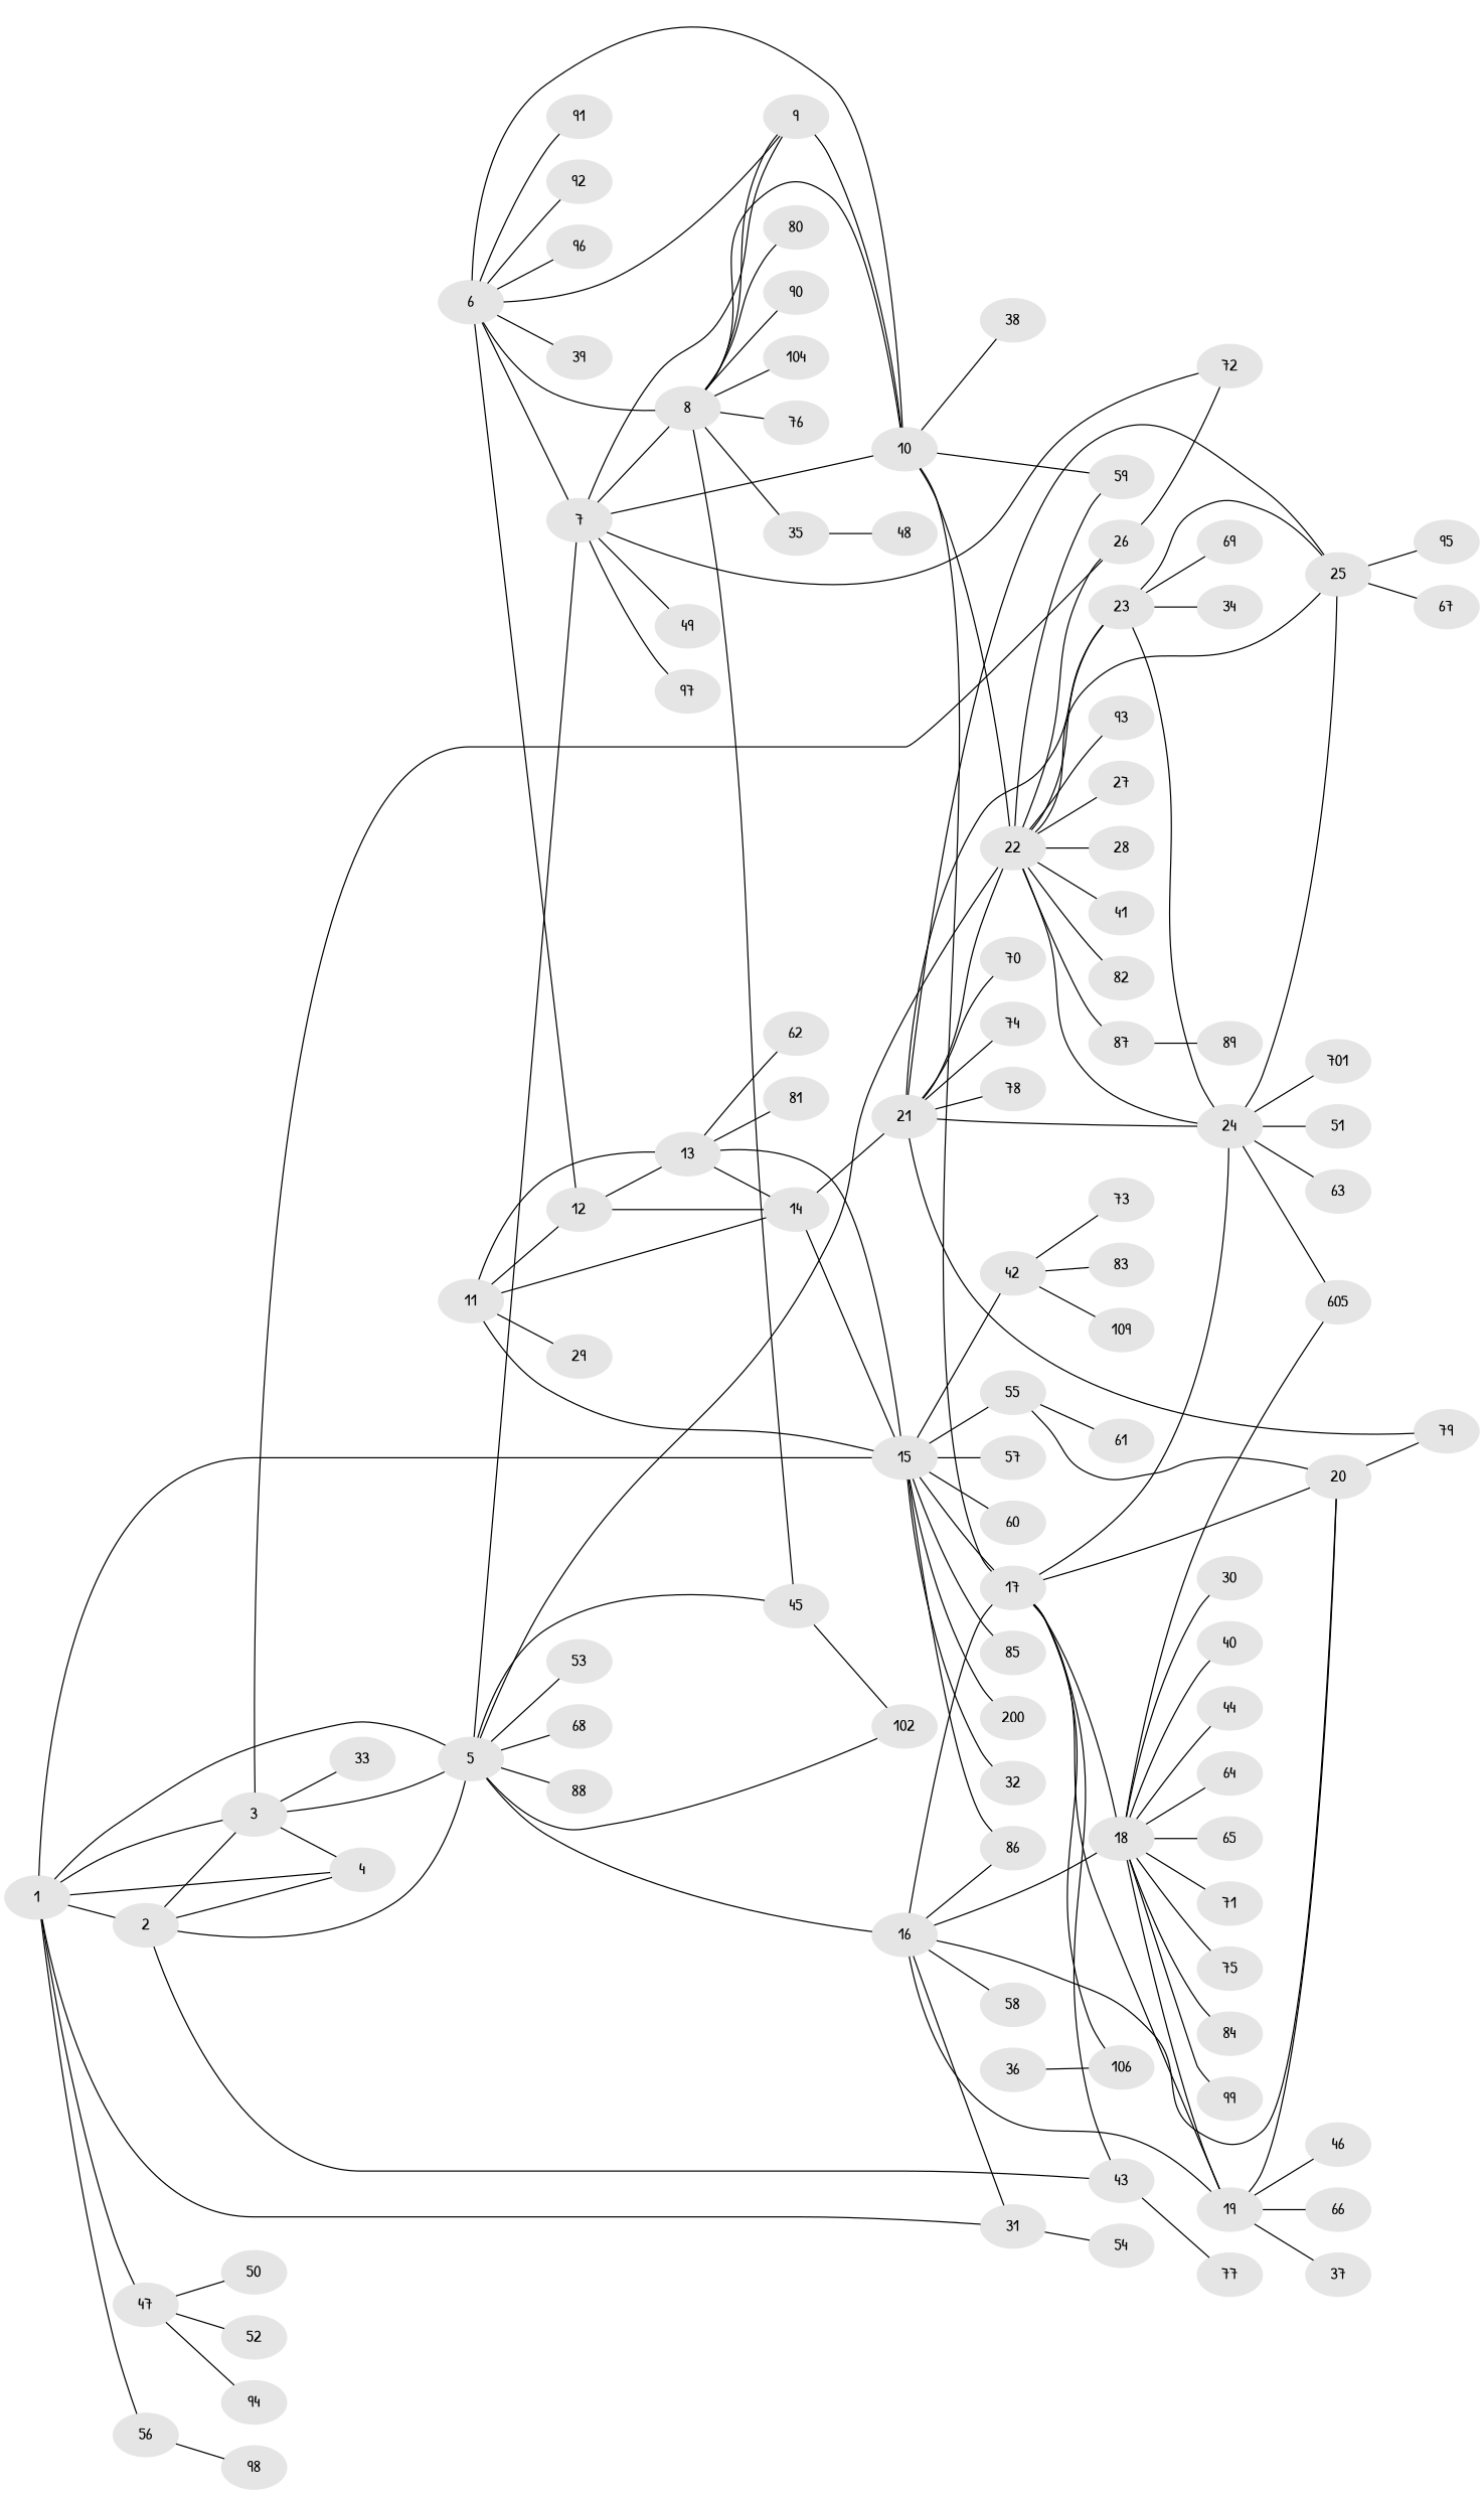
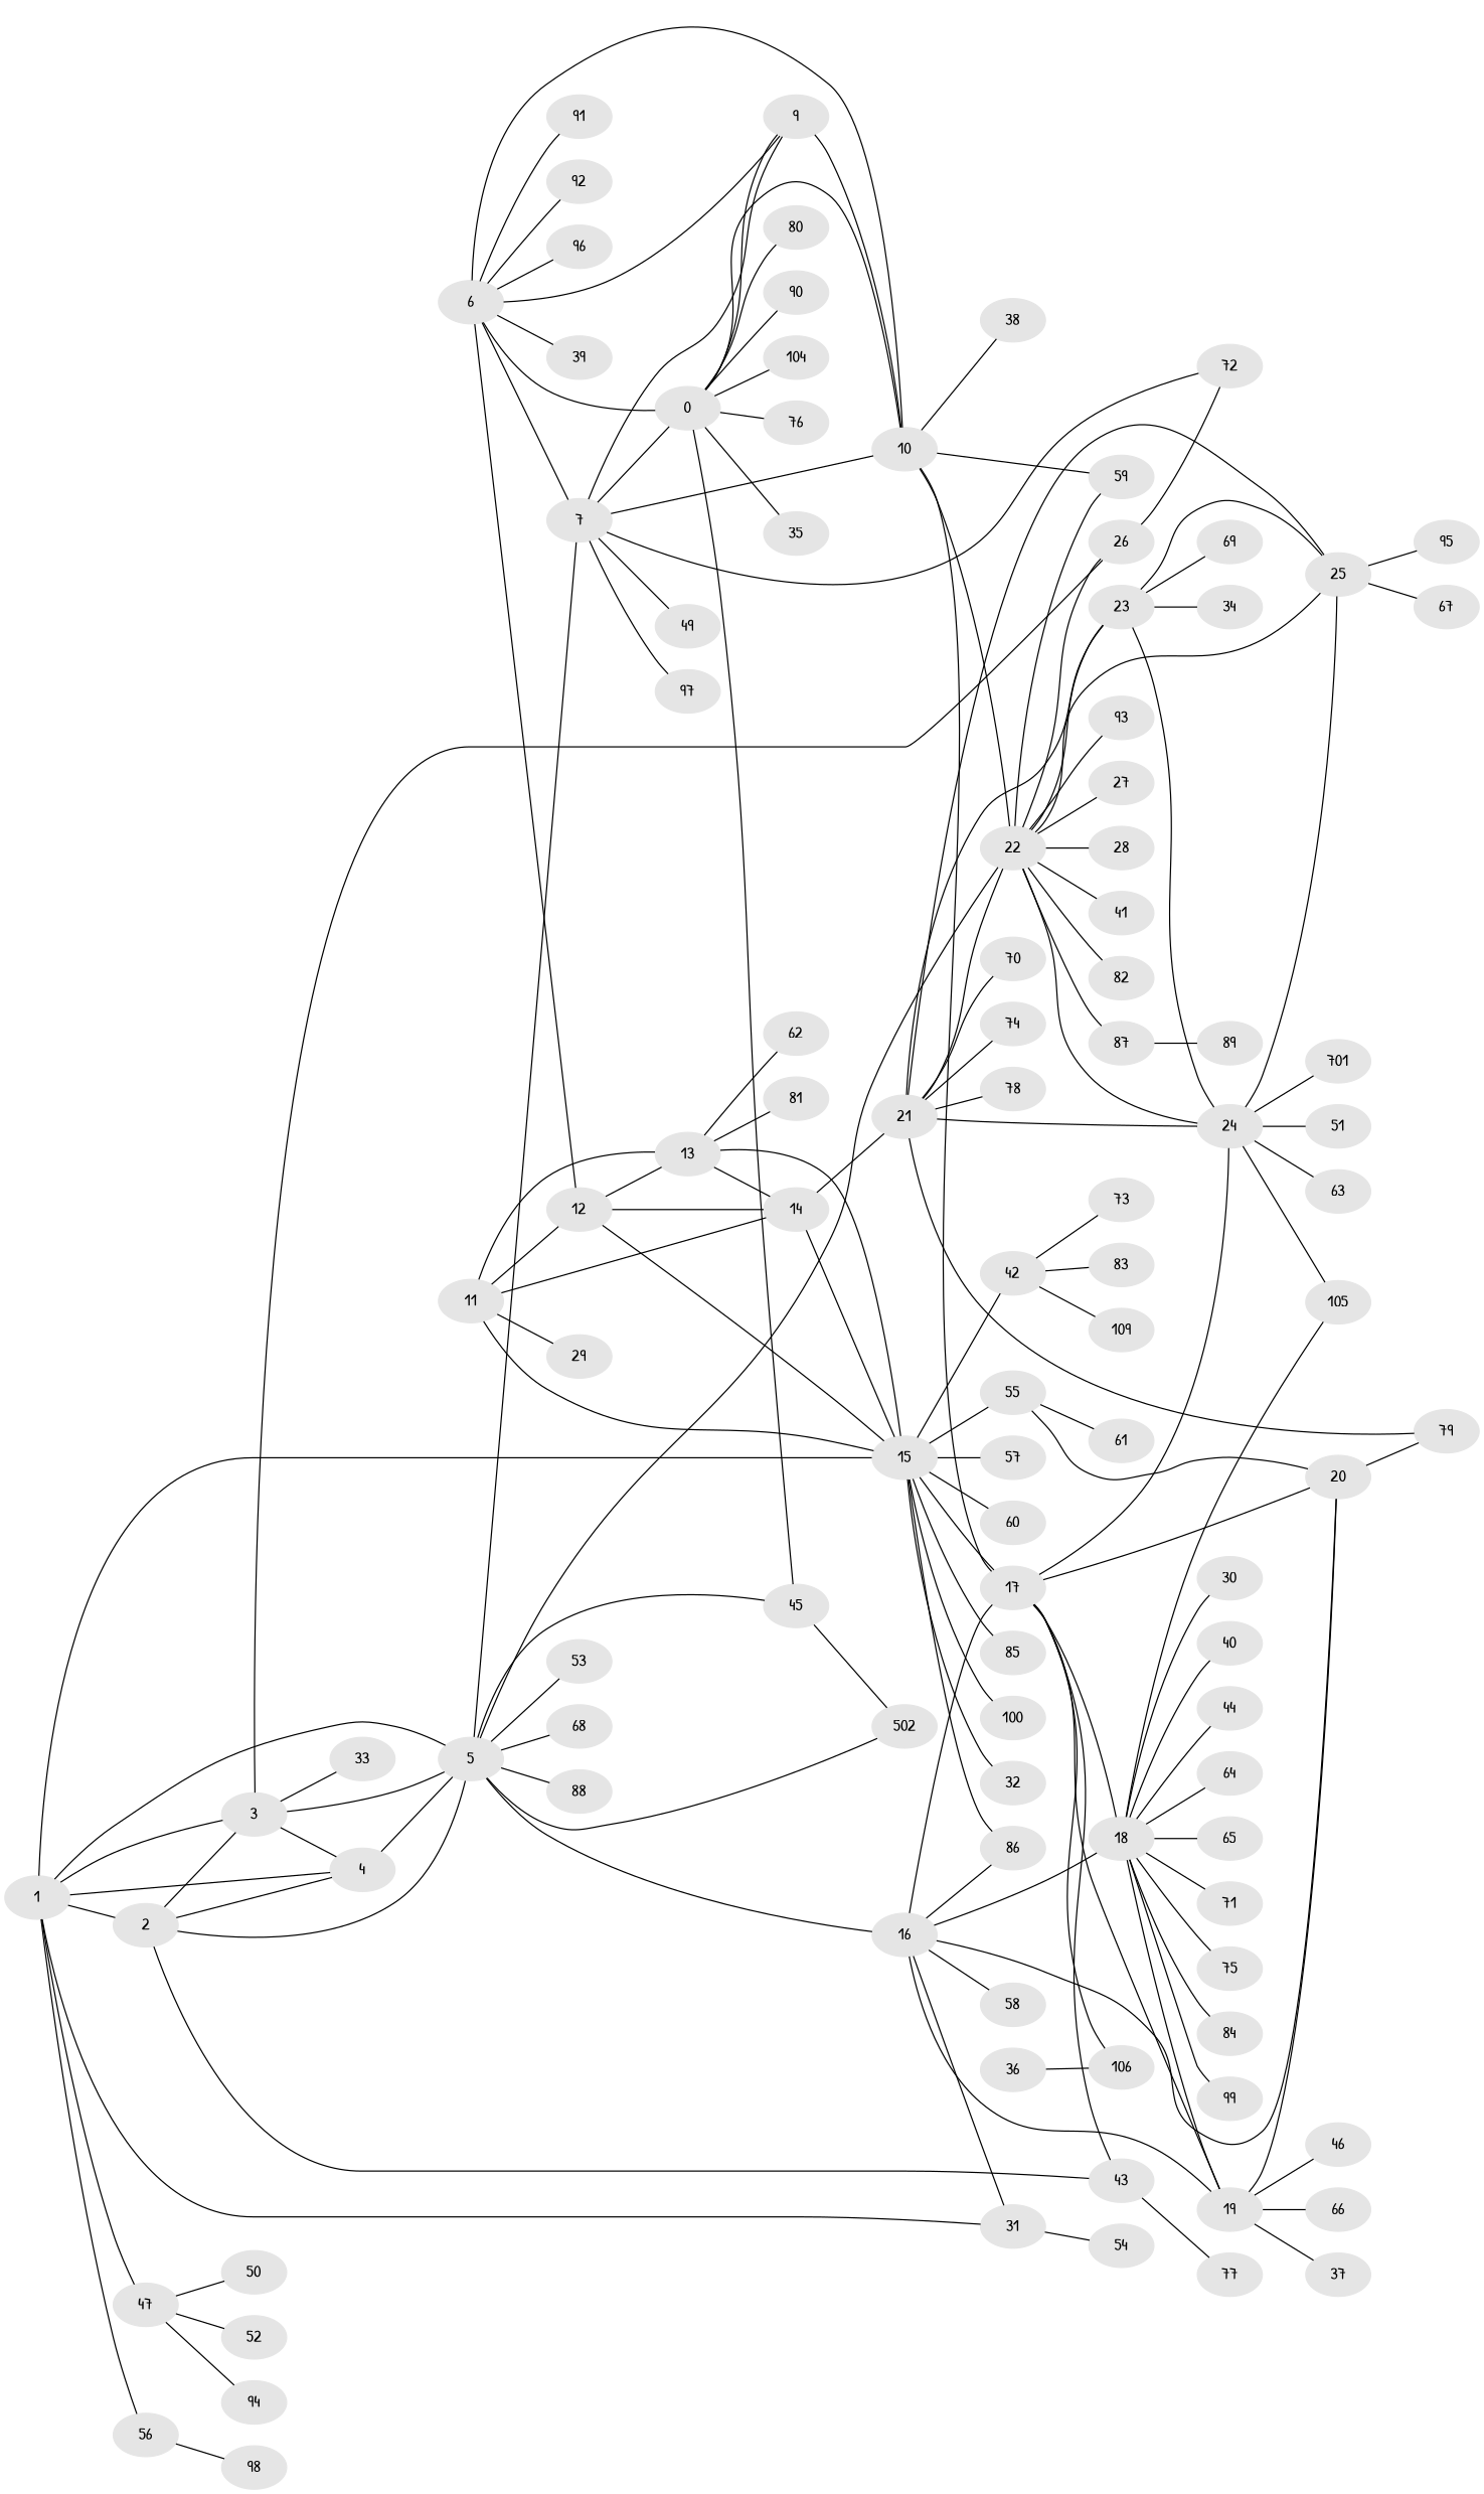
  graph {
    fontname="Patrick Hand"
    rankdir=LR
    node [color=gray90 fontname="Patrick Hand" style=filled]
    edge [fontname="Patrick Hand"]
    1
    2
    3
    4
    5
    15
    31
    47
    56
    43
    26
    33
    7
    16
    22
    45
    53
    68
    88
-   102
+   102 [label=502]
    17
    32
    42
    55
    57
    60
    85
    86
-   100 [label=200]
+   100
    54
    50
    52
    94
    98
    77
    72
-   8
+   8 [label=0]
    9
    10
    49
    97
    18
    19
    20
    58
    59
    24
    23
    25
    27
    28
    41
    82
    87
    93
    6
    12
    39
    91
    92
    96
    35
    76
    80
    90
    104
    38
    13
    14
-   48
    106
    11
    29
    62
    81
    21
    79
    70
    74
    78
    73
    83
    n83 [label=109]
    61
    30
    40
    44
    64
    65
    71
    75
    84
    99
-   105 [label=605]
+   105
    37
    46
    66
    51
    63
    n100 [label=701]
    36
    34
    69
    67
    95
    89
    1 -- 2
    1 -- 3
    1 -- 4
    1 -- 5
    1 -- 15
    1 -- 31
    1 -- 47
    1 -- 56
    2 -- 3
    2 -- 4
    2 -- 5
    2 -- 43
    3 -- 4
    3 -- 5
    3 -- 26
    3 -- 33
+   4 -- 5
    5 -- 7
    5 -- 16
    5 -- 22
    5 -- 45
    5 -- 53
    5 -- 68
    5 -- 88
    5 -- 102
    15 -- 17
    15 -- 32
    15 -- 42
    15 -- 55
    15 -- 57
    15 -- 60
    15 -- 85
    15 -- 86
    15 -- 100
    31 -- 54
    47 -- 50
    47 -- 52
    47 -- 94
    56 -- 98
    43 -- 77
    26 -- 72
    7 -- 72
    7 -- 8
    7 -- 9
    7 -- 10
    7 -- 49
    7 -- 97
    16 -- 31
    16 -- 17
    16 -- 86
    16 -- 18
    16 -- 19
    16 -- 20
    16 -- 58
    22 -- 26
    22 -- 59
    22 -- 24
    22 -- 23
    22 -- 25
    22 -- 27
    22 -- 28
    22 -- 41
    22 -- 82
    22 -- 87
    22 -- 93
    45 -- 102
    17 -- 43
    17 -- 18
    17 -- 19
    17 -- 20
    17 -- 24
    17 -- 106
    42 -- 73
    42 -- 83
    42 -- n83
    55 -- 20
    55 -- 61
    8 -- 45
    8 -- 9
    8 -- 10
    8 -- 35
    8 -- 76
    8 -- 80
    8 -- 90
    8 -- 104
    9 -- 10
    10 -- 22
    10 -- 17
    10 -- 59
    10 -- 38
    18 -- 19
    18 -- 30
    18 -- 40
    18 -- 44
    18 -- 64
    18 -- 65
    18 -- 71
    18 -- 75
    18 -- 84
    18 -- 99
    18 -- 105
    19 -- 20
    19 -- 37
    19 -- 46
    19 -- 66
    20 -- 79
    24 -- 25
    24 -- 105
    24 -- 51
    24 -- 63
    24 -- n100
    23 -- 24
    23 -- 25
    23 -- 34
    23 -- 69
    25 -- 67
    25 -- 95
    87 -- 89
    6 -- 7
    6 -- 8
    6 -- 9
    6 -- 10
    6 -- 12
    6 -- 39
    6 -- 91
    6 -- 92
    6 -- 96
+   12 -- 15
    12 -- 13
    12 -- 14
-   35 -- 48
    13 -- 15
    13 -- 14
    13 -- 62
    13 -- 81
    14 -- 15
    14 -- 21
    11 -- 15
    11 -- 12
    11 -- 13
    11 -- 14
    11 -- 29
    21 -- 22
    21 -- 24
    21 -- 23
    21 -- 25
    21 -- 79
    21 -- 70
    21 -- 74
    21 -- 78
    36 -- 106
  }
